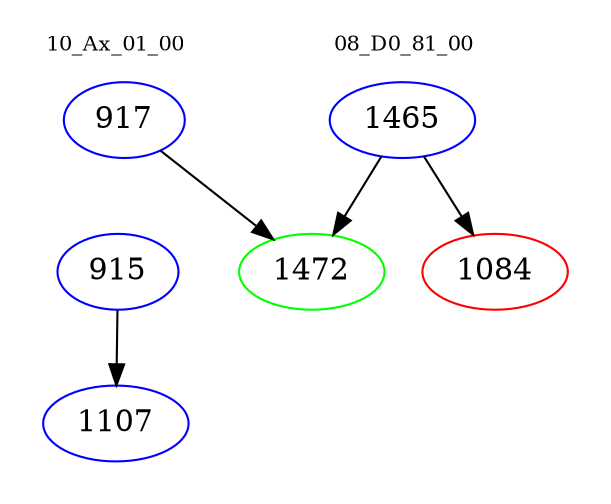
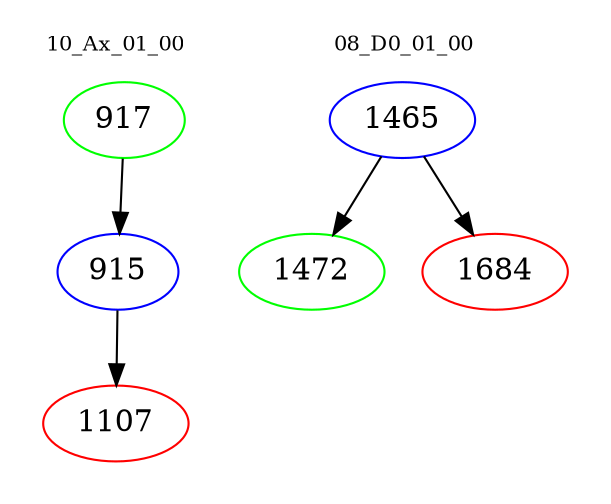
  digraph {
    node [color=green]
    edge [color=black]
-   n1 [color=blue label=917]
+   n1 [label=917]
    n2 [color=blue label=915]
-   n3 [color=blue label=1107]
+   n3 [color=red label=1107]
    n4 [label=1472]
    n5 [color=blue label=1465]
-   n6 [color=red label=1084]
+   n6 [color=red label=1684]
    subgraph cluster_1 {
      color=white
      fontsize=10
      label="10_Ax_01_00"
      n1
      n2
      n3
    }
    subgraph cluster_2 {
      color=white
      fontsize=10
-     label="08_D0_81_00"
+     label="08_D0_01_00"
      n4
      n5
      n6
    }
-   n1 -> n4
+   n1 -> n2
    n2 -> n3
    n5 -> n4
    n5 -> n6
  }
